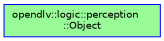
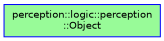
  digraph {
    rankdir=LR
-   n1 [color=blue fillcolor=palegreen fontname=Helvetica fontsize=10 height=0.2 label="opendlv::logic::perception\l::Object" shape=record style=filled width=0.4]
+   n1 [color=blue fillcolor=palegreen fontname=Helvetica fontsize=10 height=0.2 label="perception::logic::perception\l::Object" shape=record style=filled width=0.4]
  }
